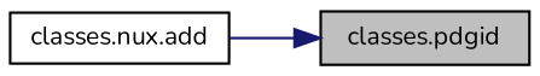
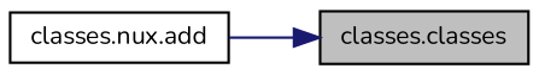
  digraph {
    rankdir=RL
    fontname=Nunito
    node [color=black fontname=Nunito fontsize=10 shape=record style=filled]
-   n1 [fillcolor=grey75 fontcolor=black height=0.2 label="classes.pdgid" width=0.4]
+   n1 [fillcolor=grey75 fontcolor=black height=0.2 label="classes.classes" width=0.4]
    n2 [fillcolor=white height=0.2 label="classes.nux.add" width=0.4]
    n1 -> n2 [color=midnightblue dir=back fontname=Nunito fontsize=10 labelfontname=Helvetica labelfontsize=10 style=solid]
  }
